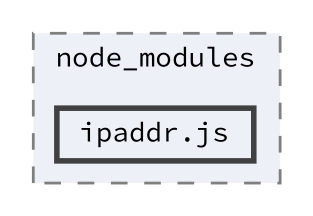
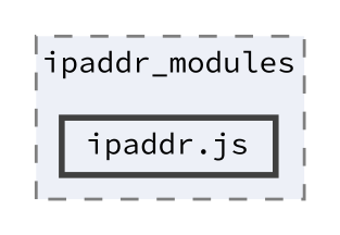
  digraph {
    compound=true
    fontname="Source Code Pro"
    n1 [color=grey25 fillcolor="#edf0f7" fontname="Source Code Pro" fontsize=10 height=0.2 label="ipaddr.js" shape=box style="filled,bold" width=0.4]
    subgraph cluster_1 {
      bgcolor="#edf0f7"
      fontsize=10
-     label=node_modules
+     label=ipaddr_modules
      pencolor=grey50
      style="filled,dashed"
      n1
    }
  }
